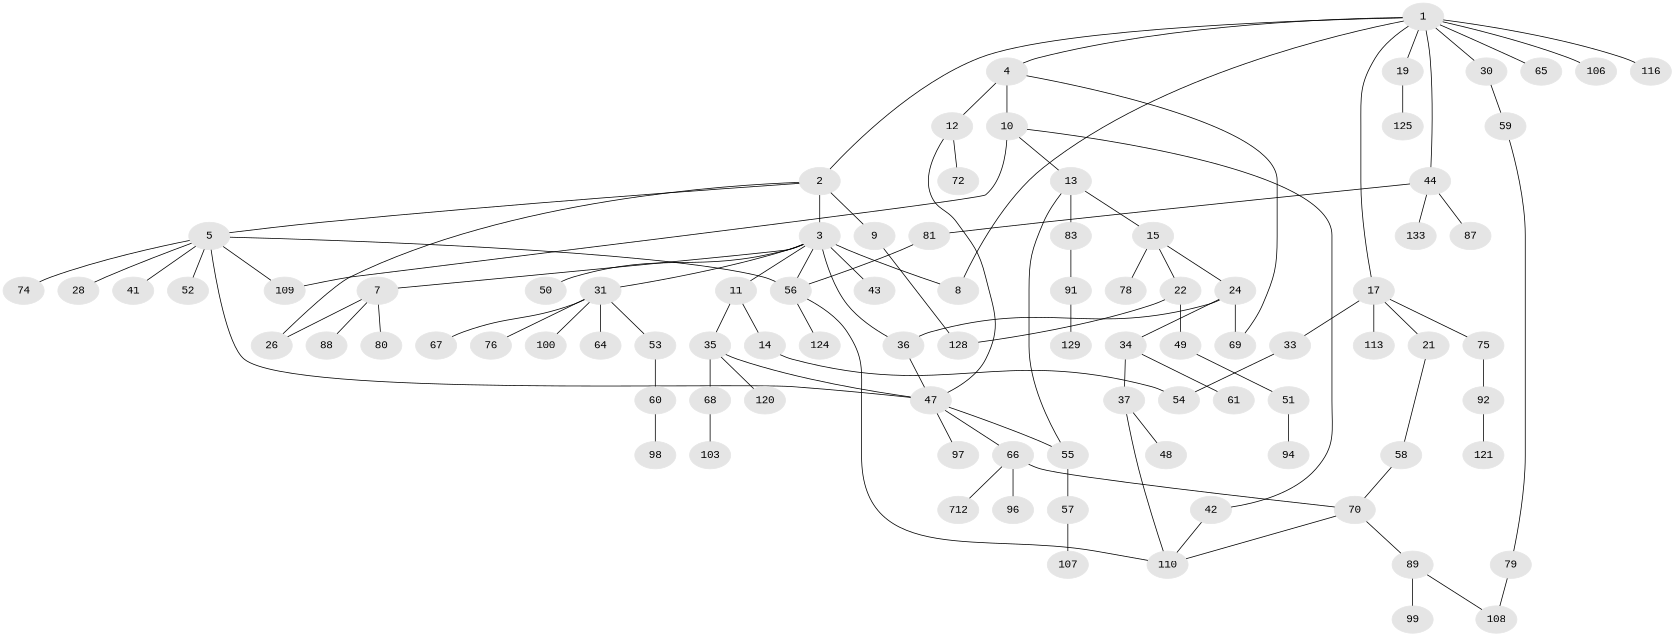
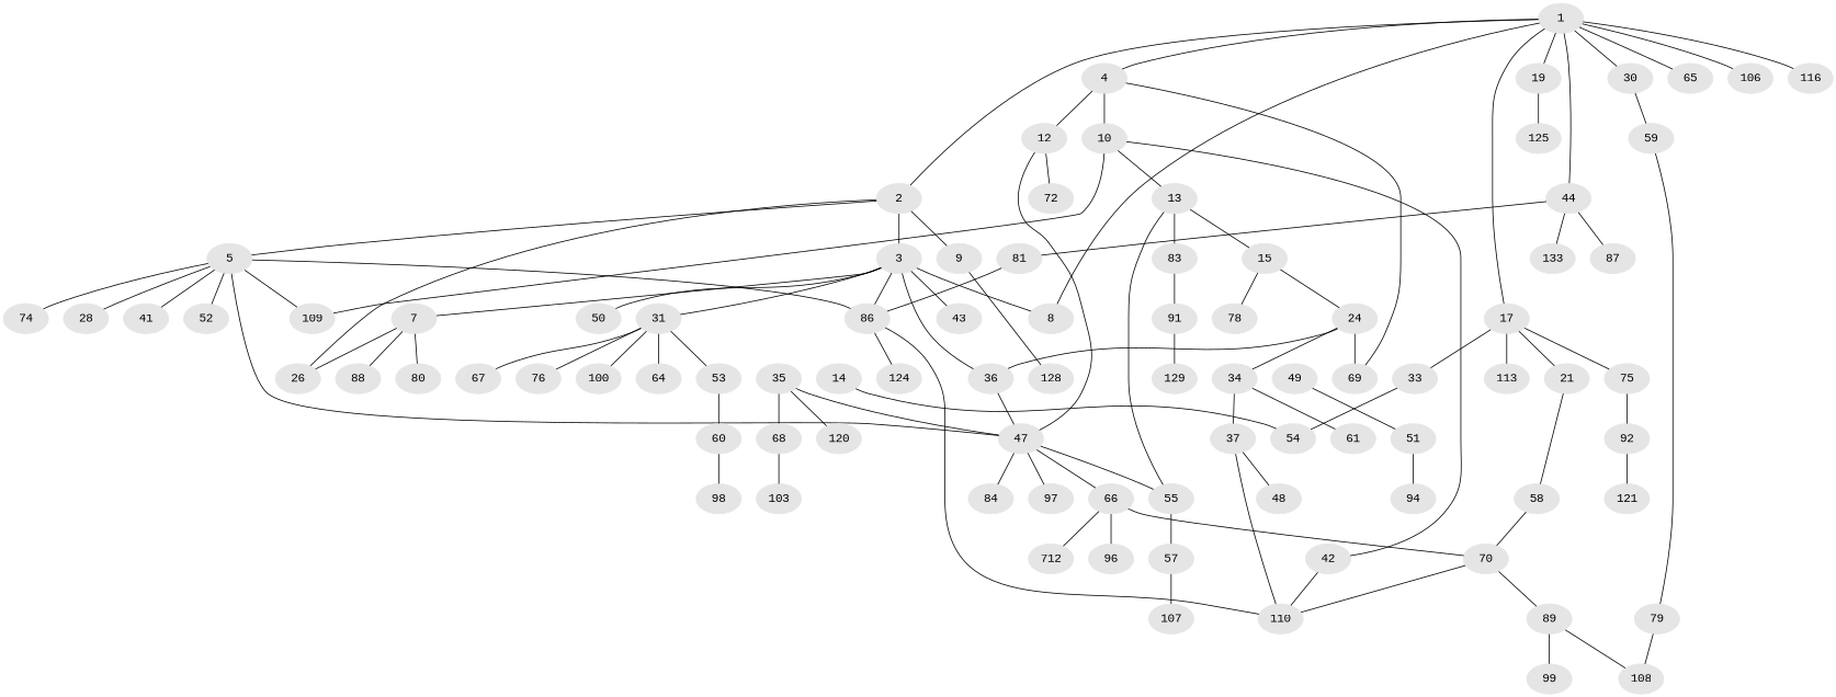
  graph {
    fontname="Liberation Mono"
    node [color=gray90 fontname="Liberation Mono" style=filled]
    edge [fontname="Liberation Mono"]
    1 [super="+12"]
    2 [super="+39"]
    4 [super="+6"]
    8 [super="+27"]
    17 [super="+25"]
    19 [super="+62"]
    30
    44 [super="+63"]
    65
    106
    116
    3 [super="+29"]
    5 [super="+18"]
    9
    26
    10 [super="+104"]
    n17 [label=12 super="+23"]
    69 [super="+132"]
    21 [super="+46"]
    33 [super="+134"]
    75
    113 [super="+118"]
    125
    59
    81
    87
    133
    7
-   11 [super="+20"]
    31 [super="+45"]
    36
    43
    50
-   86 [super="+93" label=56]
+   86 [super="+93"]
    28
    41
    52
    74
    109
    47 [super="+71"]
    128
    80
    88
    14
    35
    53 [super="+77"]
    64 [super="+123"]
    67
    76 [super="+102"]
    100
    110 [super="+131"]
    124
    13 [super="+38"]
    42 [super="+136"]
    72 [super="+90"]
    15 [super="+40"]
    55 [super="+85"]
    83
    54
    68 [super="+114"]
    120 [super="+127"]
-   22 [super="+95"]
    24 [super="+32"]
    78
    57
    91 [super="+119"]
    49 [super="+101"]
    34 [super="+135"]
    66 [super="+82"]
+   84
    97
    58
    92
    70 [super="+73"]
    51 [super="+56"]
    37 [super="+122"]
    61
    79 [super="+117"]
    60
    48 [super="+115"]
    103 [super="+105"]
    96
    n83 [label=712]
    94 [super="+111"]
    98
    107 [super="+130"]
    89 [super="+126"]
    108
    99
    121
    129
    1 -- 2
    1 -- 4
    1 -- 8
    1 -- 17
    1 -- 19
    1 -- 30
    1 -- 44
    1 -- 65
    1 -- 106
    1 -- 116
    2 -- 3
    2 -- 5
    2 -- 9
    2 -- 26
    4 -- 10
    4 -- n17
    4 -- 69
    17 -- 21
    17 -- 33
    17 -- 75
    17 -- 113
    19 -- 125
    30 -- 59
    44 -- 81
    44 -- 87
    44 -- 133
    3 -- 8
    3 -- 7
-   3 -- 11
    3 -- 31
    3 -- 36
    3 -- 43
    3 -- 50
    3 -- 86
    5 -- 86
    5 -- 28
    5 -- 41
    5 -- 52
    5 -- 74
    5 -- 109
    5 -- 47
    9 -- 128
    10 -- 109
    10 -- 13
    10 -- 42
    n17 -- 47
    n17 -- 72
    21 -- 58
    33 -- 54
    75 -- 92
    59 -- 79
    81 -- 86
    7 -- 26
    7 -- 80
    7 -- 88
-   11 -- 14
-   11 -- 35
    31 -- 53
    31 -- 64
    31 -- 67
    31 -- 76
    31 -- 100
    36 -- 47
    86 -- 110
    86 -- 124
    47 -- 55
    47 -- 66
+   47 -- 84
    47 -- 97
    14 -- 54
    35 -- 47
    35 -- 68
    35 -- 120
    53 -- 60
    13 -- 15
    13 -- 55
    13 -- 83
    42 -- 110
-   15 -- 22
    15 -- 24
    15 -- 78
    55 -- 57
    83 -- 91
    68 -- 103
-   22 -- 128
-   22 -- 49
    24 -- 69
    24 -- 36
    24 -- 34
    57 -- 107 [weight=2]
    91 -- 129
    49 -- 51
    34 -- 37
    34 -- 61
    66 -- 70
    66 -- 96
    66 -- n83
    58 -- 70
    92 -- 121
    70 -- 110
    70 -- 89
    51 -- 94
    37 -- 110
    37 -- 48
    79 -- 108
    60 -- 98
    89 -- 108
    89 -- 99
  }
